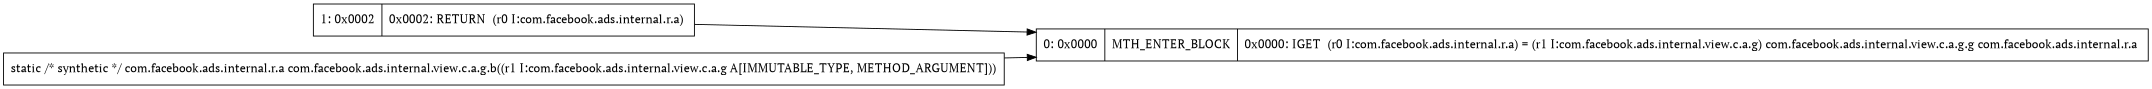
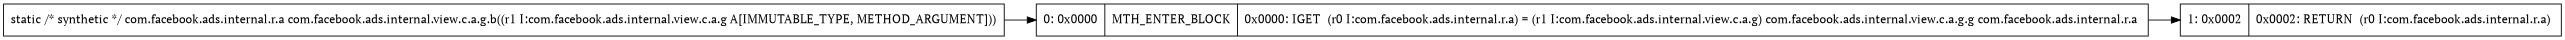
  digraph {
    rankdir=LR
    fontname="PT Serif"
    node [shape=record fontname="PT Serif"]
    edge [fontname="PT Serif"]
    n1 [label="{0\:\ 0x0000|MTH_ENTER_BLOCK\l|0x0000: IGET  (r0 I:com.facebook.ads.internal.r.a) = (r1 I:com.facebook.ads.internal.view.c.a.g) com.facebook.ads.internal.view.c.a.g.g com.facebook.ads.internal.r.a \l}"]
    n2 [label="{1\:\ 0x0002|0x0002: RETURN  (r0 I:com.facebook.ads.internal.r.a) \l}"]
    n3 [label="{static \/* synthetic *\/ com.facebook.ads.internal.r.a com.facebook.ads.internal.view.c.a.g.b((r1 I:com.facebook.ads.internal.view.c.a.g A[IMMUTABLE_TYPE, METHOD_ARGUMENT])) }"]
-   n2 -> n1
+   n1 -> n2
    n3 -> n1
  }
